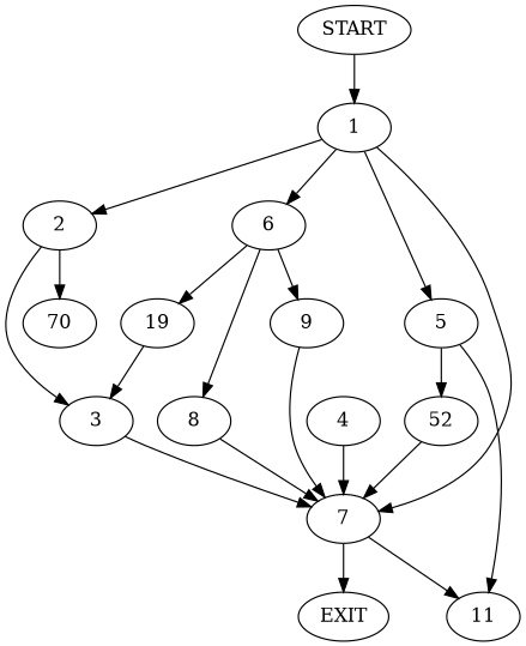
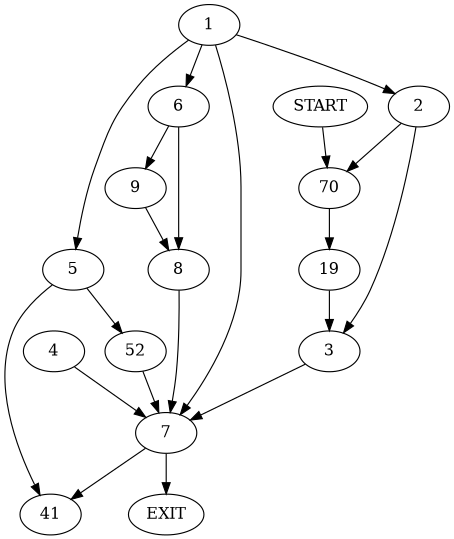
  digraph {
    n1 [label=START]
    1
    2
    5
    6
    7
    n7 [label=EXIT]
    3
    n9 [label=70]
    4
-   11
+   11 [label=41]
    n12 [label=52]
    8
    9
    n15 [label=19]
-   n1 -> 1
+   n1 -> n9
    1 -> 2
    1 -> 5
    1 -> 6
    1 -> 7
    2 -> 3
    2 -> n9
    5 -> 11
    5 -> n12
    6 -> 8
    6 -> 9
    7 -> n7
    7 -> 11
    3 -> 7
-   6 -> n15
+   n9 -> n15
    4 -> 7
    n12 -> 7
    8 -> 7
-   9 -> 7
+   9 -> 8
    n15 -> 3
  }
